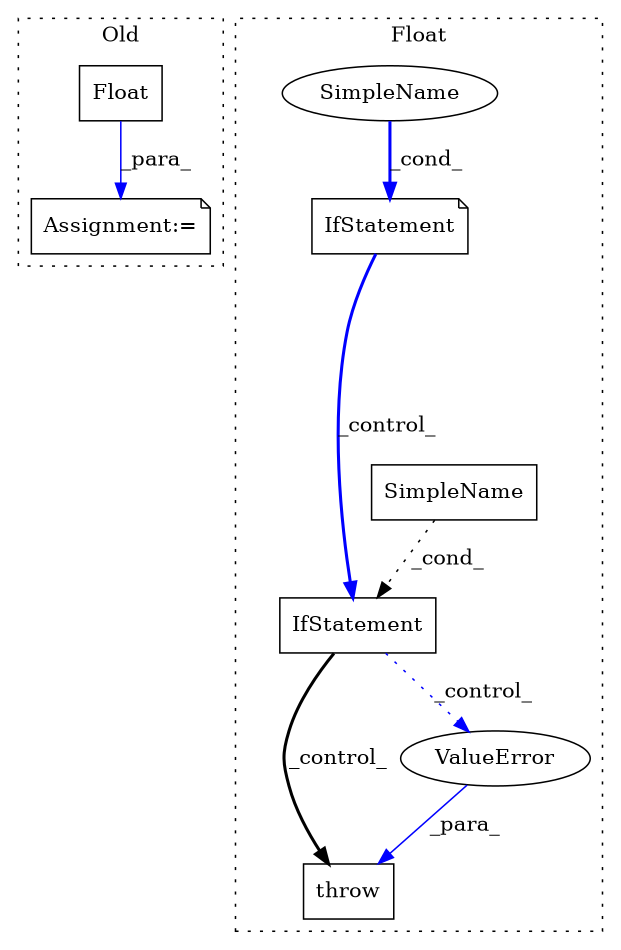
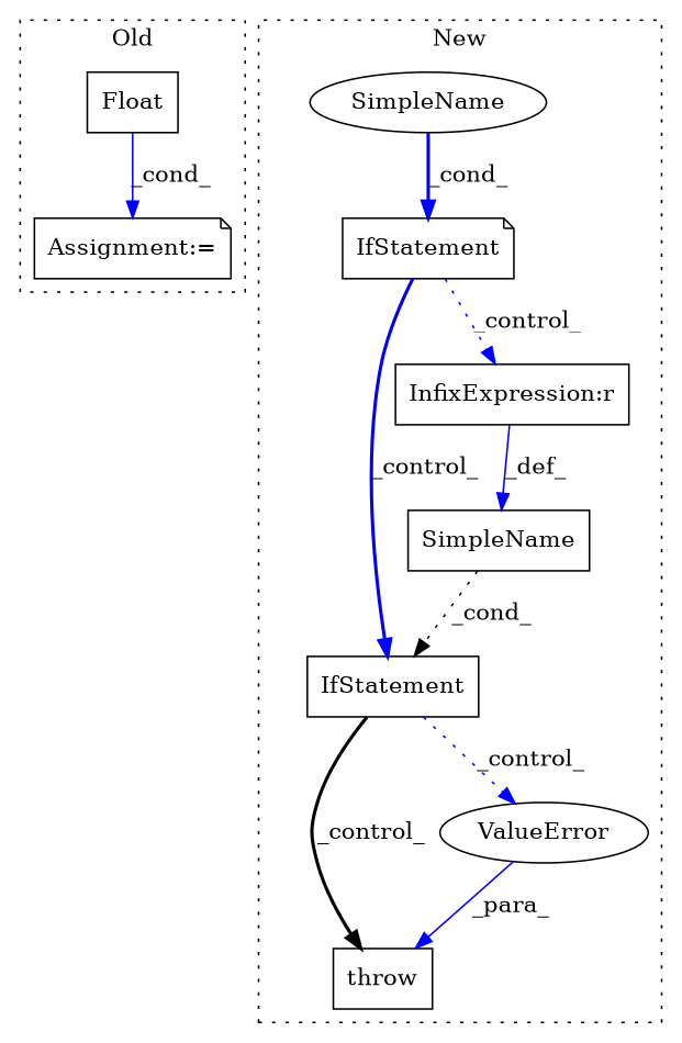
  digraph {
    node [a=32 shape=box]
    edge [color=blue style=solid]
    n1 [l="6,1" label=Float s="38280,38290"]
    n2 [a=7 l=1 label="Assignment:=" s=38279 shape=note]
    n3 [a=53 l=6 label=throw s=38387]
    n4 [a=25 l="4,2" label=IfStatement s="38363,38375"]
    n5 [a=42 label=SimpleName]
+   n6 [a=27 l=3 label="InfixExpression:r" s=38371]
    n7 [a=42 label=SimpleName shape=ellipse]
    n8 [a=25 l="4,2" label=IfStatement s="37678,37708" shape=note]
    n9 [l="11,2" label=ValueError s="38393,38474" shape=ellipse]
    subgraph cluster_1 {
      label=Old
      style=dotted
      n1
      n2
    }
    subgraph cluster_2 {
-     label=Float
+     label=New
      style=dotted
      n3
      n4
      n5
+     n6
      n7
      n8
      n9
    }
-   n1 -> n2 [label=_para_]
+   n1 -> n2 [label=_cond_]
    n4 -> n3 [color=black label=_control_ style=bold]
    n4 -> n9 [label=_control_ style=dotted]
    n5 -> n4 [color=black label=_cond_ style=dotted]
+   n6 -> n5 [label=_def_]
    n7 -> n8 [label=_cond_ style=bold]
    n8 -> n4 [label=_control_ style=bold]
+   n8 -> n6 [label=_control_ style=dotted]
    n9 -> n3 [label=_para_]
  }
